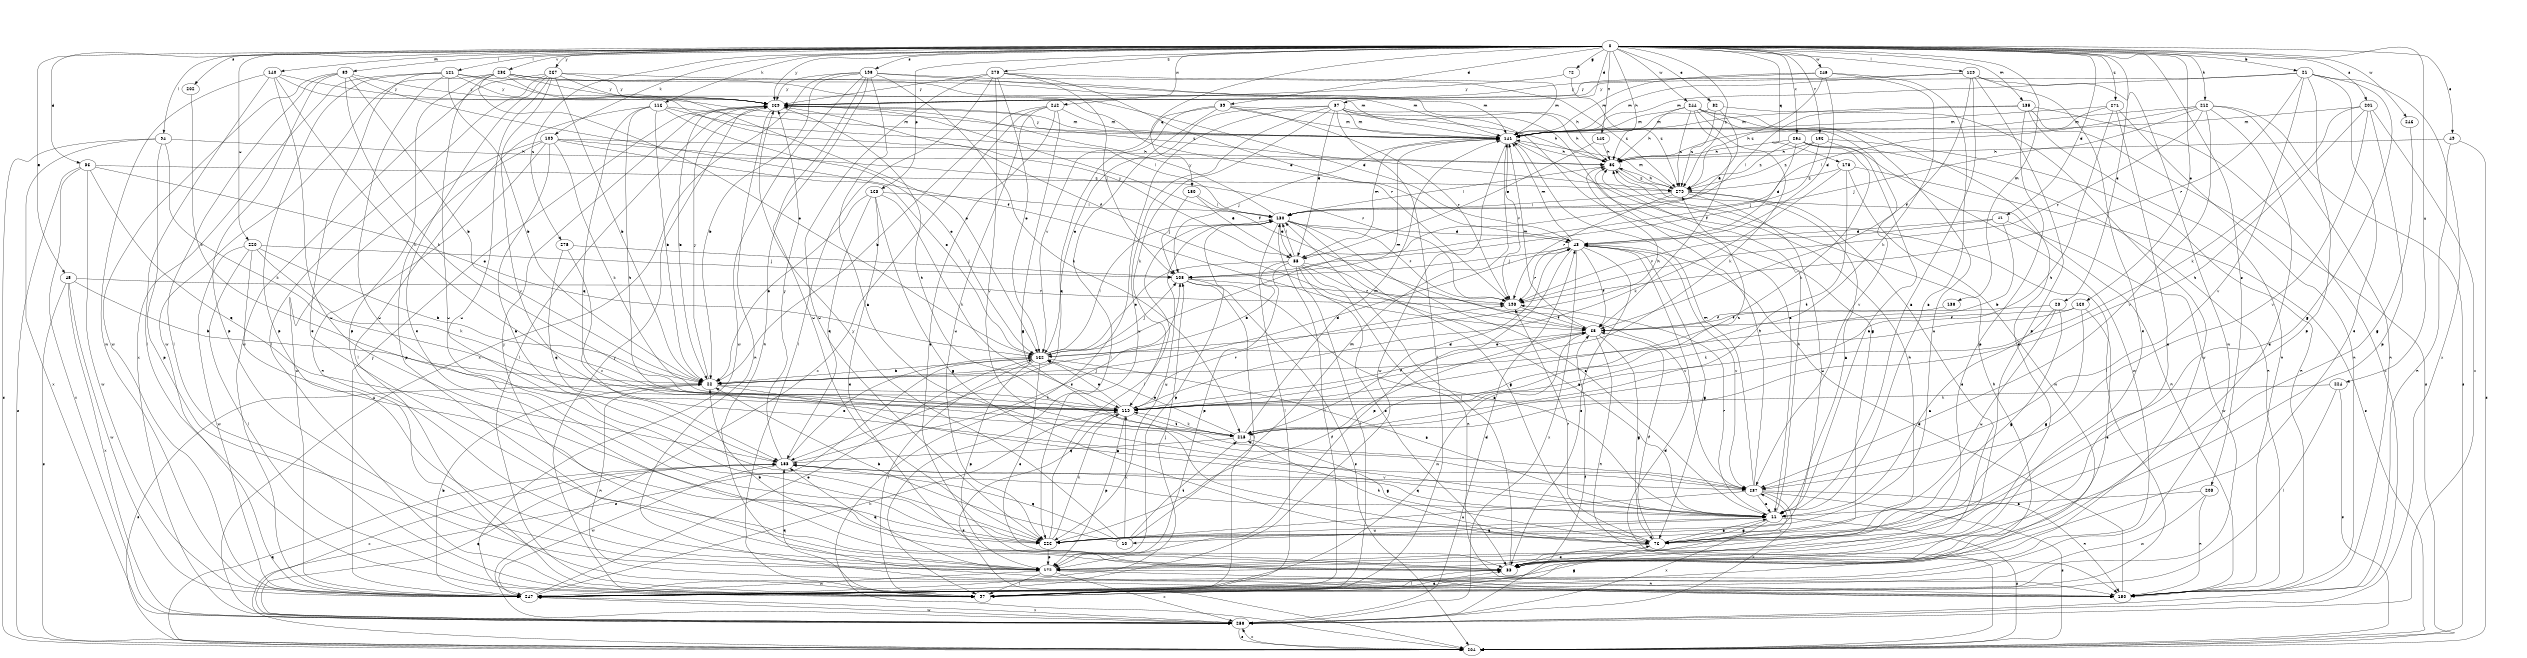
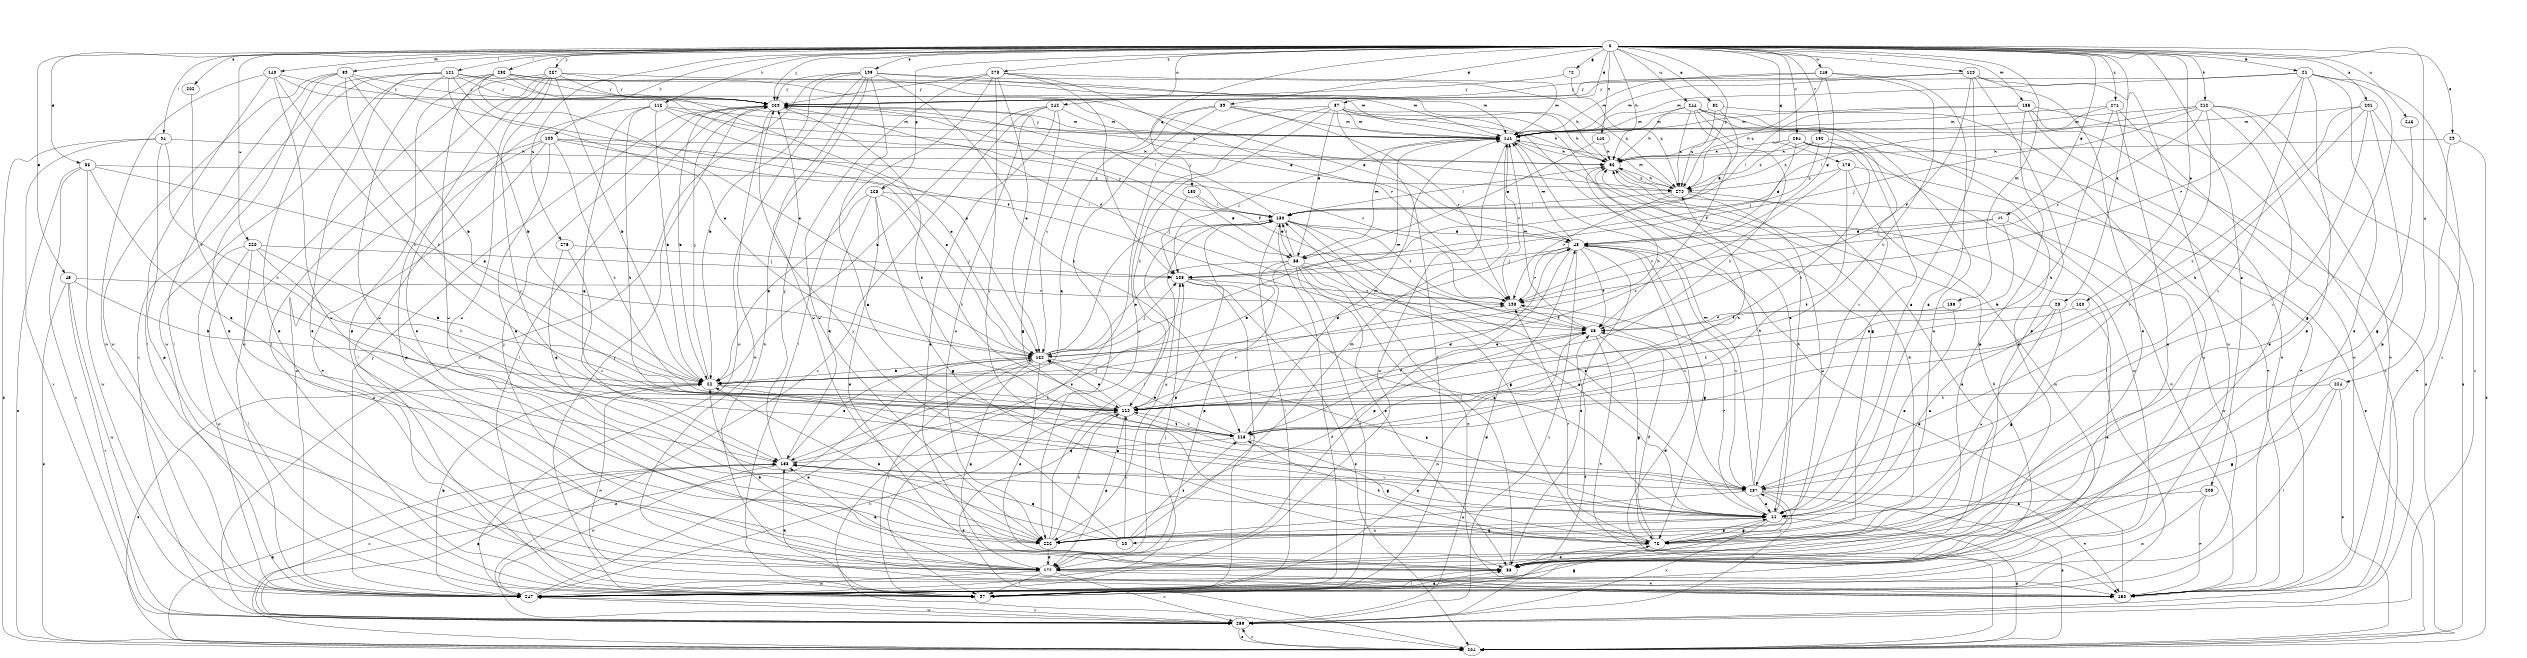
  strict digraph {
    fontname="DejaVu Sans"
    node [fontname="DejaVu Sans"]
    edge [fontname="DejaVu Sans"]
    0
    21
    23
-   29 [label=49]
+   29
    32
    36
    37
    39
    41
    45
    72
    86
    89
    94
    109
    116
    121
    129
    135
    138
    140
    146
    160
    163
    178
    180
    186
    198
    201
    202
    203
    212
    220
    224
    236
    242
    244
    245
    246
    254
    267
    269
    271
    273
    275
    279
    141
    76
    193
    258
    33
    172
    237
    11
    226
    65
    204
    150
    55
    247
    183
    162
    119
    97
    22
    43
    130
    215
    108
    10
    0 -> 21 [label=b]
    0 -> 23 [label=c]
    0 -> 29 [label=c]
    0 -> 32 [label=c]
    0 -> 36 [label=d]
    0 -> 37 [label=d]
    0 -> 39 [label=d]
    0 -> 41 [label=d]
    0 -> 45 [label=e]
    0 -> 72 [label=g]
    0 -> 86 [label=h]
    0 -> 89 [label=i]
    0 -> 94 [label=i]
    0 -> 109 [label=k]
    0 -> 116 [label=k]
    0 -> 121 [label=l]
    0 -> 129 [label=l]
    0 -> 135 [label=m]
    0 -> 138 [label=m]
    0 -> 140 [label=m]
    0 -> 146 [label=n]
    0 -> 160 [label=o]
    0 -> 163 [label=p]
    0 -> 178 [label=q]
    0 -> 180 [label=q]
    0 -> 186 [label=r]
    0 -> 198 [label=s]
    0 -> 201 [label=s]
    0 -> 202 [label=s]
    0 -> 203 [label=s]
    0 -> 212 [label=t]
    0 -> 220 [label=u]
    0 -> 224 [label=u]
    0 -> 236 [label=v]
    0 -> 242 [label=w]
    0 -> 244 [label=w]
    0 -> 245 [label=w]
    0 -> 246 [label=w]
    0 -> 254 [label=x]
    0 -> 267 [label=y]
    0 -> 269 [label=y]
    0 -> 271 [label=z]
    0 -> 273 [label=z]
    0 -> 275 [label=z]
    0 -> 279 [label=z]
    21 -> 269 [label=y]
    21 -> 141 [label=m]
    21 -> 76 [label=g]
    21 -> 193 [label=r]
    21 -> 258 [label=x]
    21 -> 33 [label=c]
    21 -> 172 [label=p]
    21 -> 237 [label=v]
    23 -> 76 [label=g]
    23 -> 11 [label=a]
    23 -> 226 [label=u]
    23 -> 65 [label=f]
    29 -> 86 [label=h]
    29 -> 204 [label=s]
    29 -> 150 [label=n]
    32 -> 279 [label=z]
    32 -> 141 [label=m]
    32 -> 55 [label=e]
    32 -> 247 [label=w]
    36 -> 279 [label=z]
    36 -> 258 [label=x]
    36 -> 204 [label=s]
    36 -> 247 [label=w]
    36 -> 183 [label=q]
    36 -> 162 [label=o]
    37 -> 86 [label=h]
    37 -> 141 [label=m]
    37 -> 76 [label=g]
    37 -> 11 [label=a]
    37 -> 226 [label=u]
    37 -> 204 [label=s]
    37 -> 55 [label=e]
-   37 -> 162 [label=o]
+   121 -> 162 [label=o]
    37 -> 119 [label=k]
    37 -> 97 [label=i]
    39 -> 86 [label=h]
    39 -> 141 [label=m]
    39 -> 193 [label=r]
    39 -> 183 [label=q]
    39 -> 162 [label=v]
    39 -> 97 [label=i]
    41 -> 193 [label=r]
    41 -> 247 [label=w]
    41 -> 22 [label=b]
    41 -> 43 [label=d]
    45 -> 193 [label=r]
    45 -> 258 [label=x]
    45 -> 204 [label=s]
    45 -> 247 [label=w]
    45 -> 22 [label=b]
    72 -> 269 [label=y]
    72 -> 279 [label=z]
    86 -> 279 [label=z]
    86 -> 150 [label=n]
    86 -> 130 [label=l]
    89 -> 269 [label=y]
    89 -> 172 [label=p]
    89 -> 65 [label=f]
    89 -> 247 [label=w]
    89 -> 119 [label=k]
    89 -> 97 [label=i]
    89 -> 22 [label=b]
    94 -> 86 [label=h]
    94 -> 258 [label=x]
    94 -> 172 [label=p]
    94 -> 204 [label=s]
    94 -> 119 [label=k]
    109 -> 86 [label=h]
    109 -> 193 [label=r]
    109 -> 172 [label=p]
    109 -> 11 [label=a]
    109 -> 150 [label=n]
    109 -> 247 [label=w]
    109 -> 162 [label=o]
    109 -> 119 [label=k]
    116 -> 141 [label=m]
    116 -> 183 [label=q]
    116 -> 162 [label=o]
    116 -> 97 [label=i]
    116 -> 22 [label=b]
    116 -> 130 [label=l]
    116 -> 215 [label=t]
    121 -> 269 [label=y]
    121 -> 141 [label=m]
    121 -> 258 [label=x]
    121 -> 33 [label=c]
    121 -> 172 [label=p]
    121 -> 226 [label=u]
    121 -> 22 [label=b]
    121 -> 43 [label=d]
    129 -> 269 [label=y]
    129 -> 141 [label=m]
    129 -> 33 [label=c]
    129 -> 172 [label=p]
    129 -> 11 [label=a]
    129 -> 65 [label=f]
    129 -> 247 [label=w]
    135 -> 141 [label=m]
    135 -> 258 [label=x]
    135 -> 172 [label=p]
    135 -> 204 [label=s]
    135 -> 150 [label=n]
    135 -> 130 [label=l]
-   279 -> 11 [label=a]
+   138 -> 11 [label=a]
    138 -> 65 [label=f]
    140 -> 269 [label=y]
    140 -> 279 [label=z]
    140 -> 226 [label=u]
    140 -> 247 [label=w]
    140 -> 119 [label=k]
    140 -> 97 [label=i]
    146 -> 86 [label=h]
    146 -> 55 [label=e]
-   160 -> 76 [label=g]
+   224 -> 76 [label=g]
    160 -> 33 [label=c]
-   160 -> 65 [label=f]
    160 -> 119 [label=k]
    163 -> 76 [label=g]
    163 -> 33 [label=c]
    163 -> 183 [label=q]
    163 -> 119 [label=k]
    163 -> 22 [label=b]
    163 -> 130 [label=l]
    178 -> 279 [label=z]
    178 -> 204 [label=s]
    178 -> 247 [label=w]
    178 -> 119 [label=k]
    178 -> 215 [label=t]
    180 -> 55 [label=e]
    180 -> 130 [label=l]
    180 -> 108 [label=j]
    186 -> 86 [label=h]
    186 -> 279 [label=z]
    186 -> 11 [label=a]
    186 -> 150 [label=n]
    186 -> 108 [label=j]
    198 -> 269 [label=y]
    198 -> 279 [label=z]
    198 -> 141 [label=m]
    198 -> 258 [label=x]
    198 -> 11 [label=a]
    198 -> 226 [label=u]
    198 -> 150 [label=n]
    198 -> 247 [label=w]
    198 -> 22 [label=b]
    198 -> 215 [label=t]
    201 -> 141 [label=m]
    201 -> 258 [label=x]
    201 -> 172 [label=p]
    201 -> 237 [label=v]
    201 -> 119 [label=k]
    201 -> 215 [label=t]
    202 -> 119 [label=k]
    203 -> 11 [label=a]
    203 -> 150 [label=n]
    203 -> 247 [label=w]
    212 -> 141 [label=m]
    212 -> 193 [label=r]
    212 -> 33 [label=c]
    212 -> 237 [label=v]
    212 -> 204 [label=s]
    212 -> 150 [label=n]
    212 -> 130 [label=l]
    212 -> 108 [label=j]
    220 -> 226 [label=u]
    220 -> 247 [label=w]
    220 -> 119 [label=k]
    220 -> 97 [label=i]
    220 -> 22 [label=b]
    220 -> 108 [label=j]
    224 -> 204 [label=s]
    224 -> 119 [label=k]
    224 -> 97 [label=i]
    236 -> 269 [label=y]
    236 -> 141 [label=m]
    236 -> 172 [label=p]
    236 -> 226 [label=u]
    236 -> 65 [label=f]
    236 -> 247 [label=w]
    236 -> 162 [label=o]
    236 -> 43 [label=d]
    242 -> 141 [label=m]
    242 -> 76 [label=g]
    242 -> 258 [label=x]
    242 -> 33 [label=c]
    242 -> 226 [label=u]
    242 -> 22 [label=b]
    244 -> 86 [label=h]
    244 -> 279 [label=z]
    244 -> 141 [label=m]
    244 -> 33 [label=c]
    244 -> 237 [label=v]
    244 -> 226 [label=u]
    244 -> 65 [label=f]
    244 -> 119 [label=k]
    245 -> 269 [label=y]
    245 -> 279 [label=z]
    245 -> 141 [label=m]
    245 -> 11 [label=a]
    245 -> 119 [label=k]
    245 -> 43 [label=d]
    246 -> 76 [label=g]
    254 -> 86 [label=h]
    254 -> 279 [label=z]
    254 -> 150 [label=n]
    254 -> 247 [label=w]
    254 -> 119 [label=k]
    254 -> 43 [label=d]
    267 -> 86 [label=h]
    267 -> 269 [label=y]
    267 -> 33 [label=c]
    267 -> 237 [label=v]
    267 -> 226 [label=u]
    267 -> 247 [label=w]
    267 -> 162 [label=o]
    267 -> 97 [label=i]
    267 -> 22 [label=b]
    269 -> 141 [label=m]
    269 -> 65 [label=f]
    269 -> 150 [label=n]
    269 -> 97 [label=i]
    269 -> 22 [label=b]
    269 -> 215 [label=t]
    271 -> 86 [label=h]
    271 -> 141 [label=m]
    271 -> 33 [label=c]
    271 -> 150 [label=n]
    271 -> 215 [label=t]
    273 -> 269 [label=y]
    273 -> 141 [label=m]
    273 -> 193 [label=r]
    273 -> 237 [label=v]
    273 -> 226 [label=u]
    273 -> 162 [label=o]
    273 -> 97 [label=i]
    273 -> 108 [label=j]
    275 -> 237 [label=v]
    275 -> 183 [label=q]
    275 -> 108 [label=j]
    279 -> 86 [label=h]
    279 -> 141 [label=m]
    279 -> 193 [label=r]
    279 -> 33 [label=c]
    279 -> 226 [label=u]
    279 -> 130 [label=l]
    141 -> 86 [label=h]
    141 -> 269 [label=y]
    141 -> 193 [label=r]
    141 -> 247 [label=w]
    141 -> 97 [label=i]
    141 -> 108 [label=j]
    76 -> 86 [label=h]
    76 -> 193 [label=r]
    76 -> 33 [label=c]
    76 -> 11 [label=a]
    76 -> 65 [label=f]
    76 -> 215 [label=t]
    193 -> 65 [label=f]
    258 -> 65 [label=f]
    258 -> 204 [label=s]
    258 -> 247 [label=w]
    258 -> 183 [label=q]
    258 -> 43 [label=d]
    33 -> 237 [label=v]
    33 -> 97 [label=i]
    33 -> 22 [label=b]
    33 -> 130 [label=l]
    172 -> 269 [label=y]
    172 -> 258 [label=x]
    172 -> 150 [label=n]
    172 -> 247 [label=w]
    172 -> 183 [label=q]
    172 -> 97 [label=i]
    237 -> 86 [label=h]
    237 -> 141 [label=m]
    237 -> 258 [label=x]
    237 -> 11 [label=a]
    237 -> 226 [label=u]
    237 -> 204 [label=s]
    237 -> 150 [label=n]
    11 -> 86 [label=h]
    11 -> 76 [label=g]
    11 -> 193 [label=r]
    11 -> 258 [label=x]
    11 -> 226 [label=u]
    11 -> 204 [label=s]
    11 -> 183 [label=q]
    11 -> 10 [label=a]
    226 -> 172 [label=p]
    226 -> 65 [label=f]
    226 -> 119 [label=k]
    226 -> 130 [label=l]
    65 -> 141 [label=m]
    65 -> 76 [label=g]
    65 -> 150 [label=n]
    65 -> 247 [label=w]
    65 -> 162 [label=o]
    204 -> 258 [label=x]
    204 -> 183 [label=q]
    204 -> 43 [label=d]
    150 -> 43 [label=d]
    55 -> 269 [label=y]
    55 -> 141 [label=m]
    55 -> 33 [label=c]
    55 -> 172 [label=p]
    55 -> 237 [label=v]
    55 -> 11 [label=a]
    55 -> 150 [label=n]
    55 -> 162 [label=o]
    55 -> 97 [label=i]
    55 -> 22 [label=b]
    55 -> 130 [label=l]
    247 -> 86 [label=h]
    247 -> 269 [label=y]
    247 -> 258 [label=x]
    247 -> 162 [label=o]
    247 -> 119 [label=k]
    247 -> 22 [label=b]
    247 -> 108 [label=j]
    183 -> 269 [label=y]
    183 -> 258 [label=x]
    183 -> 237 [label=v]
    183 -> 247 [label=w]
    183 -> 162 [label=o]
    183 -> 108 [label=j]
    162 -> 86 [label=h]
    162 -> 141 [label=m]
    162 -> 33 [label=c]
    162 -> 172 [label=p]
    162 -> 11 [label=a]
    162 -> 204 [label=s]
    162 -> 97 [label=i]
    162 -> 22 [label=b]
    162 -> 130 [label=l]
    162 -> 108 [label=j]
    119 -> 193 [label=r]
    119 -> 172 [label=p]
    119 -> 65 [label=f]
    119 -> 204 [label=s]
    119 -> 162 [label=o]
    119 -> 215 [label=t]
    97 -> 269 [label=y]
    97 -> 76 [label=g]
    97 -> 33 [label=c]
    97 -> 183 [label=q]
    97 -> 130 [label=l]
    22 -> 269 [label=y]
    22 -> 11 [label=a]
    22 -> 204 [label=s]
    22 -> 150 [label=n]
    22 -> 119 [label=k]
    22 -> 43 [label=d]
    43 -> 141 [label=m]
    43 -> 76 [label=g]
    43 -> 193 [label=r]
    43 -> 258 [label=x]
    43 -> 33 [label=c]
    43 -> 172 [label=p]
    43 -> 237 [label=v]
    43 -> 65 [label=f]
    43 -> 108 [label=j]
    130 -> 269 [label=y]
    130 -> 76 [label=g]
    130 -> 193 [label=r]
    130 -> 172 [label=p]
    130 -> 11 [label=a]
    130 -> 226 [label=u]
    130 -> 55 [label=e]
    130 -> 97 [label=i]
    130 -> 43 [label=d]
    215 -> 279 [label=z]
    215 -> 141 [label=m]
    215 -> 76 [label=g]
    215 -> 183 [label=q]
    215 -> 162 [label=o]
    215 -> 119 [label=k]
    215 -> 43 [label=d]
    108 -> 193 [label=r]
    108 -> 11 [label=a]
    108 -> 204 [label=s]
    108 -> 97 [label=i]
    10 -> 269 [label=y]
    10 -> 141 [label=m]
    10 -> 183 [label=q]
    10 -> 119 [label=k]
    10 -> 22 [label=b]
    10 -> 215 [label=t]
  }
